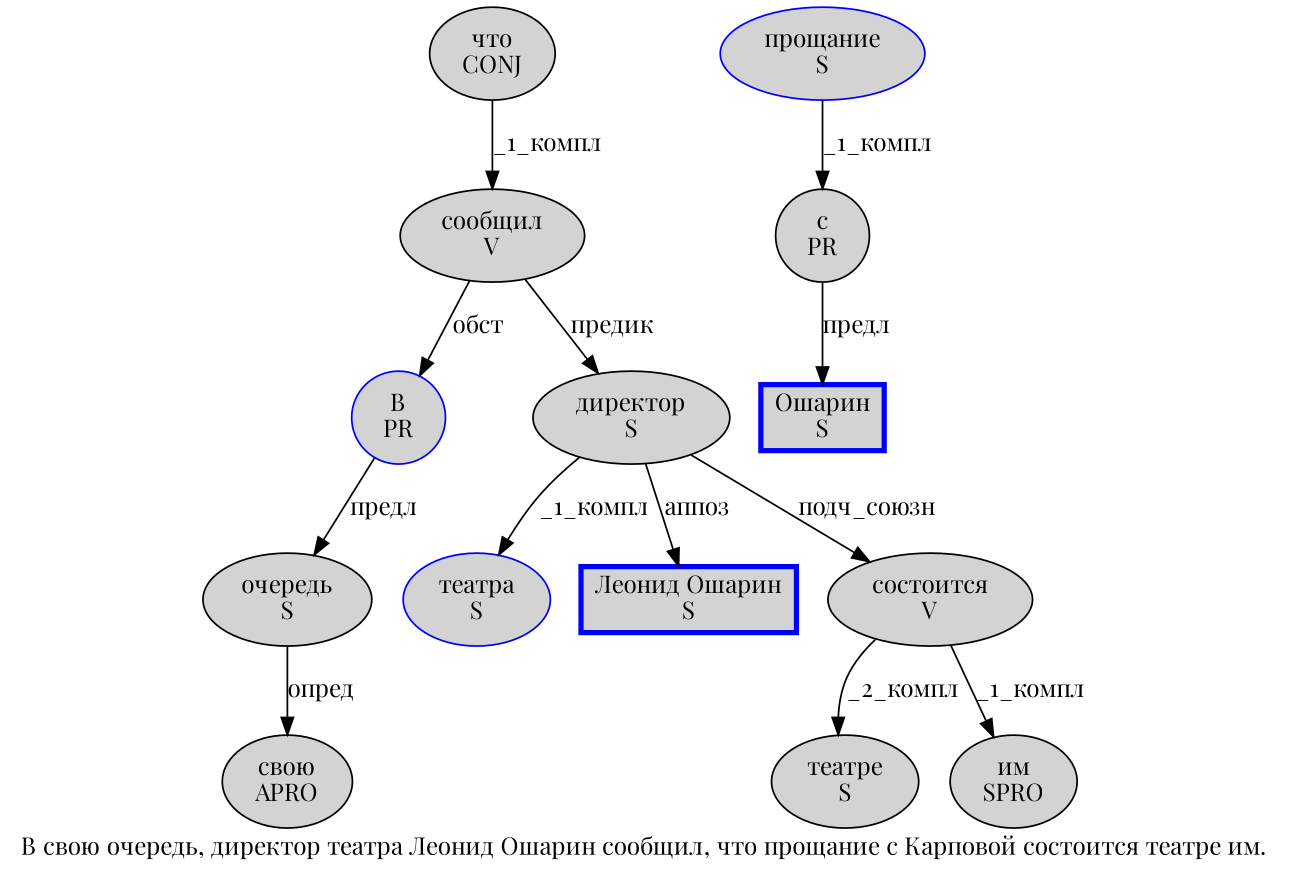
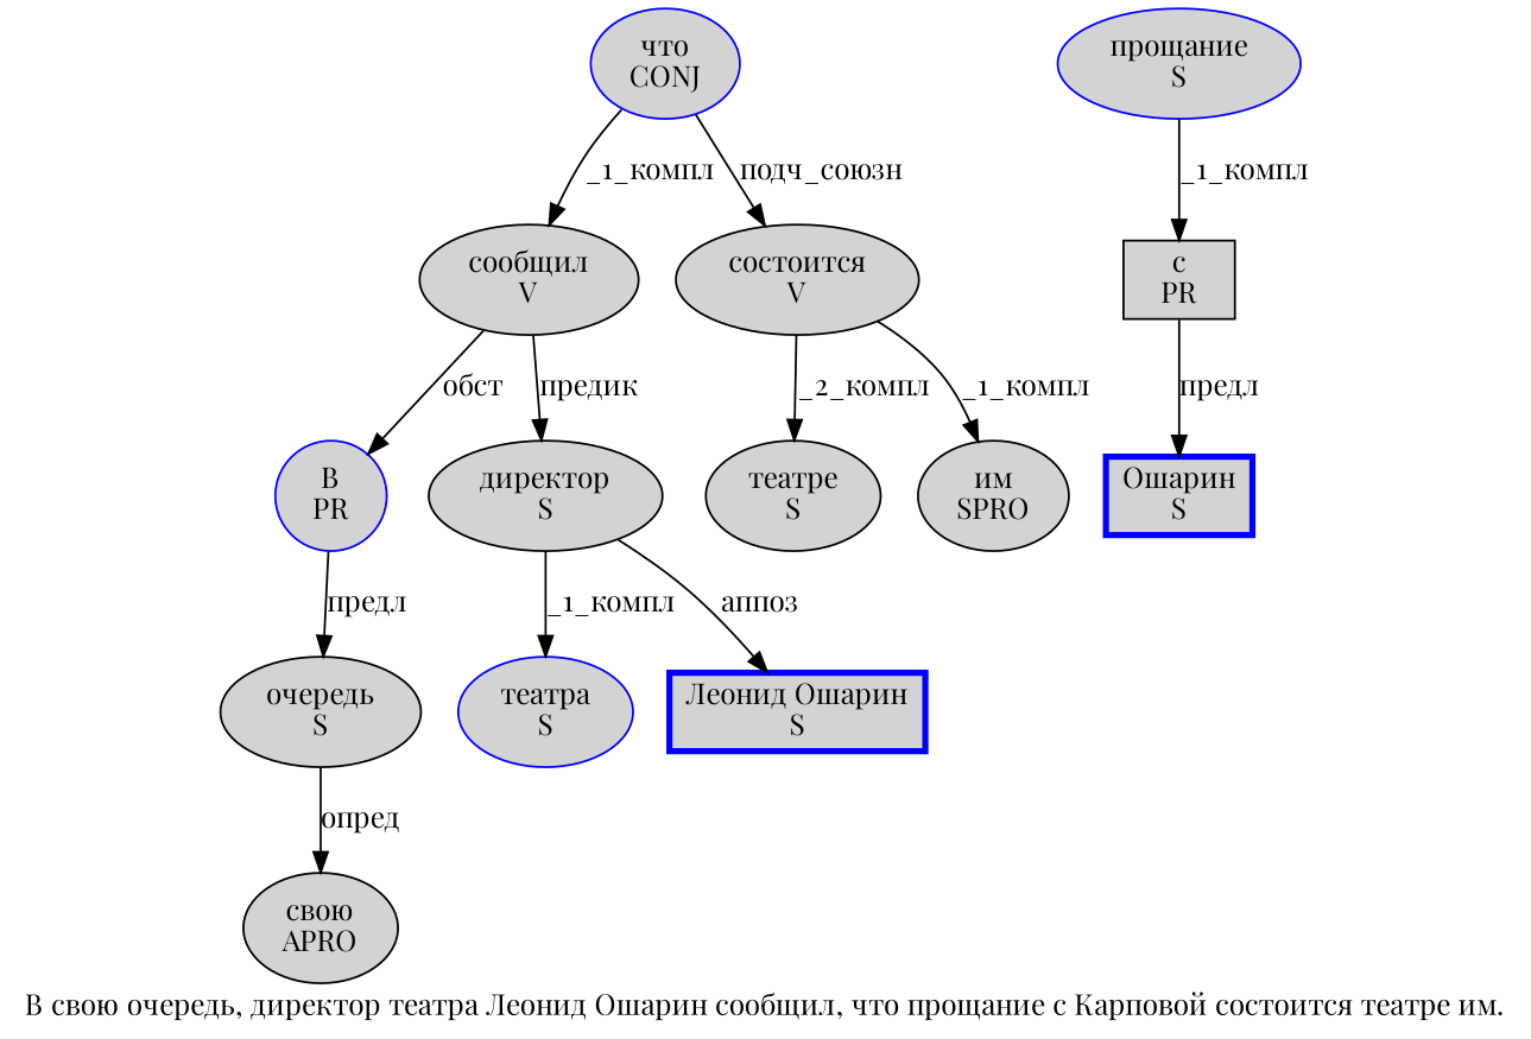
  digraph {
    fontname="Playfair Display"
    label="В свою очередь, директор театра Леонид Ошарин сообщил, что прощание с Карповой состоится театре им."
    node [fillcolor=lightgray fontname="Playfair Display" penwidth=1 shape=ellipse style=filled]
    edge [fontname="Playfair Display"]
    n1 [color=blue label="В\nPR"]
    n2 [label="очередь\nS"]
    n3 [label="свою\nAPRO"]
    n4 [label="директор\nS"]
    n5 [color=blue label="театра\nS"]
    n6 [color=blue label="Леонид Ошарин\nS" penwidth=3 shape=box]
    n7 [label="сообщил\nV"]
-   n8 [label="что\nCONJ"]
+   n8 [label="что\nCONJ" color=blue]
    n9 [label="состоится\nV"]
    n10 [label="театре\nS"]
    n11 [label="им\nSPRO"]
    n12 [color=blue label="прощание\nS"]
-   n13 [label="с\nPR"]
+   n13 [label="с\nPR" shape=box]
    n14 [color=blue label="Ошарин\nS" penwidth=3 shape=box]
    n1 -> n2 [label="предл"]
    n2 -> n3 [label="опред"]
    n4 -> n5 [label="_1_компл"]
    n4 -> n6 [label="аппоз"]
    n7 -> n1 [label="обст"]
    n7 -> n4 [label="предик"]
    n8 -> n7 [label="_1_компл"]
-   n4 -> n9 [label="подч_союзн"]
+   n8 -> n9 [label="подч_союзн"]
    n9 -> n10 [label="_2_компл"]
    n9 -> n11 [label="_1_компл"]
    n12 -> n13 [label="_1_компл"]
    n13 -> n14 [label="предл"]
  }
